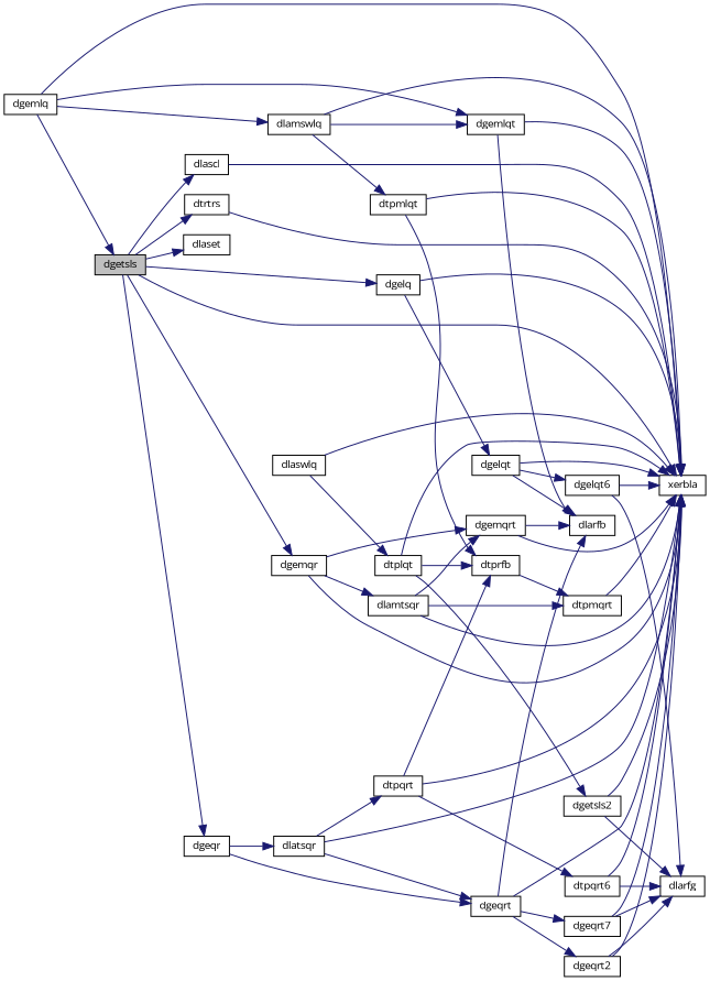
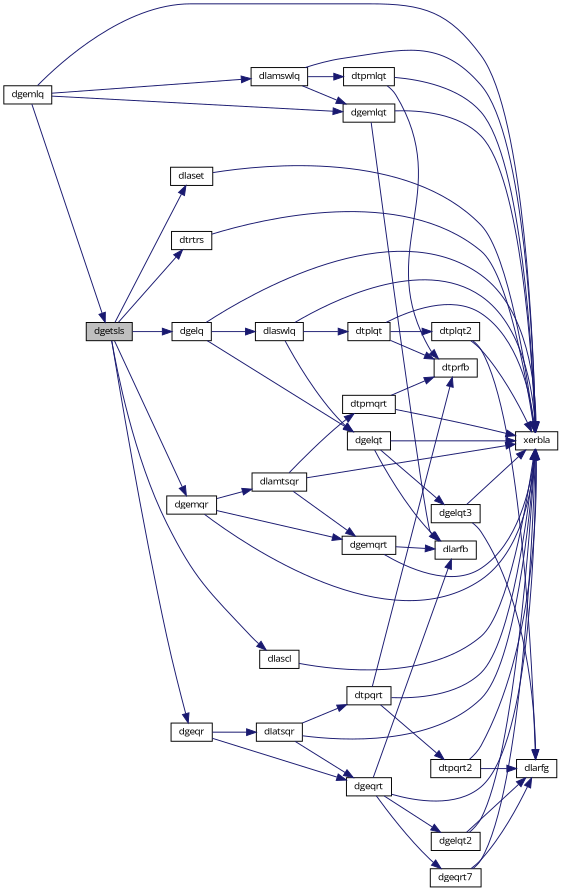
  digraph {
    fontname="Open Sans"
    rankdir=LR
    node [color=black fillcolor=white fontname="Open Sans" fontsize=10 shape=record style=filled]
    edge [color=midnightblue fontname="Open Sans" fontsize=10 labelfontname=Helvetica labelfontsize=10 style=solid]
    n1 [fillcolor=grey75 fontcolor=black height=0.2 label=dgetsls width=0.4]
    n2 [height=0.2 label=dgelq width=0.4]
    n3 [height=0.2 label=xerbla width=0.4]
    n4 [height=0.2 label=dgemqr width=0.4]
    n5 [height=0.2 label=dgeqr width=0.4]
    n6 [height=0.2 label=dlascl width=0.4]
    n7 [height=0.2 label=dlaset width=0.4]
    n8 [height=0.2 label=dtrtrs width=0.4]
    n9 [height=0.2 label=dgelqt width=0.4]
    n10 [height=0.2 label=dlaswlq width=0.4]
    n11 [height=0.2 label=dgemlq width=0.4]
    n12 [height=0.2 label=dgemlqt width=0.4]
    n13 [height=0.2 label=dlamswlq width=0.4]
    n14 [height=0.2 label=dgemqrt width=0.4]
    n15 [height=0.2 label=dlamtsqr width=0.4]
    n16 [height=0.2 label=dgeqrt width=0.4]
    n17 [height=0.2 label=dlatsqr width=0.4]
-   n18 [height=0.2 label=dgelqt6 width=0.4]
+   n18 [height=0.2 label=dgelqt3 width=0.4]
    n19 [height=0.2 label=dlarfb width=0.4]
    n20 [height=0.2 label=dtplqt width=0.4]
    n21 [height=0.2 label=dlarfg width=0.4]
-   n22 [height=0.2 label=dgetsls2 width=0.4]
+   n22 [height=0.2 label=dtplqt2 width=0.4]
    n23 [height=0.2 label=dtprfb width=0.4]
    n24 [height=0.2 label=dtpmlqt width=0.4]
    n25 [height=0.2 label=dtpmqrt width=0.4]
-   n26 [height=0.2 label=dgeqrt2 width=0.4]
+   n26 [height=0.2 label=dgelqt2 width=0.4]
    n27 [height=0.2 label=dgeqrt7 width=0.4]
    n28 [height=0.2 label=dtpqrt width=0.4]
-   n29 [height=0.2 label=dtpqrt6 width=0.4]
+   n29 [height=0.2 label=dtpqrt2 width=0.4]
    n1 -> n2
-   n1 -> n3
+   n7 -> n3
    n1 -> n4
    n1 -> n5
    n1 -> n6
    n1 -> n7
    n1 -> n8
    n2 -> n3
    n2 -> n9
+   n2 -> n10
    n4 -> n3
    n4 -> n14
    n4 -> n15
    n5 -> n16
    n5 -> n17
    n6 -> n3
    n8 -> n3
    n9 -> n3
    n9 -> n18
    n9 -> n19
    n10 -> n3
+   n10 -> n9
    n10 -> n20
    n11 -> n1
    n11 -> n3
    n11 -> n12
    n11 -> n13
    n12 -> n3
    n12 -> n19
    n13 -> n3
    n13 -> n12
    n13 -> n24
    n14 -> n3
    n14 -> n19
    n15 -> n3
    n15 -> n14
    n15 -> n25
    n16 -> n3
    n16 -> n19
    n16 -> n26
    n16 -> n27
    n17 -> n3
    n17 -> n16
    n17 -> n28
    n18 -> n3
    n18 -> n21
    n20 -> n3
    n20 -> n22
    n20 -> n23
    n22 -> n3
    n22 -> n21
    n24 -> n3
    n24 -> n23
    n25 -> n3
-   n23 -> n25
+   n25 -> n23
    n26 -> n3
    n26 -> n21
    n27 -> n3
    n27 -> n21
    n28 -> n3
    n28 -> n23
    n28 -> n29
    n29 -> n3
    n29 -> n21
  }
